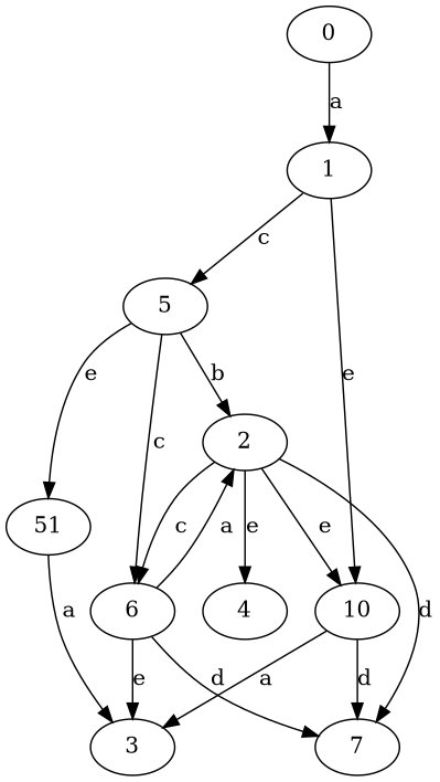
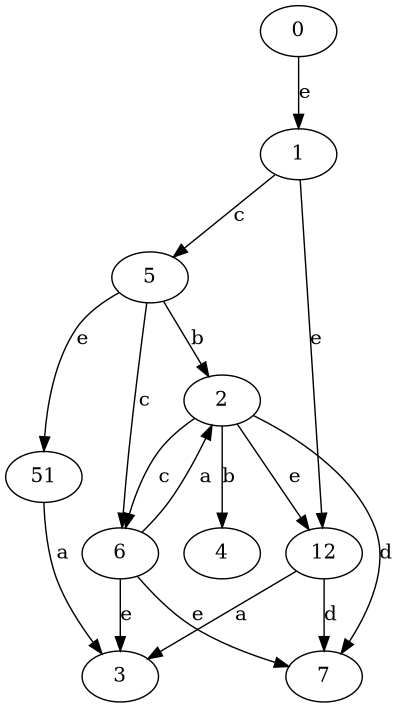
  strict digraph {
    1
    5
-   10
+   10 [label=12]
    2
    6
    n6 [label=51]
    7
    3
    4
    0
    1 -> 5 [label=c]
    1 -> 10 [label=e]
    5 -> 2 [label=b]
    5 -> 6 [label=c]
    5 -> n6 [label=e]
    10 -> 7 [label=d]
    10 -> 3 [label=a]
    2 -> 10 [label=e]
    2 -> 6 [label=c]
    2 -> 7 [label=d]
-   2 -> 4 [label=e]
+   2 -> 4 [label=b]
    6 -> 2 [label=a]
-   6 -> 7 [label=d]
+   6 -> 7 [label=e]
    6 -> 3 [label=e]
    n6 -> 3 [label=a]
-   0 -> 1 [label=a]
+   0 -> 1 [label=e]
  }
